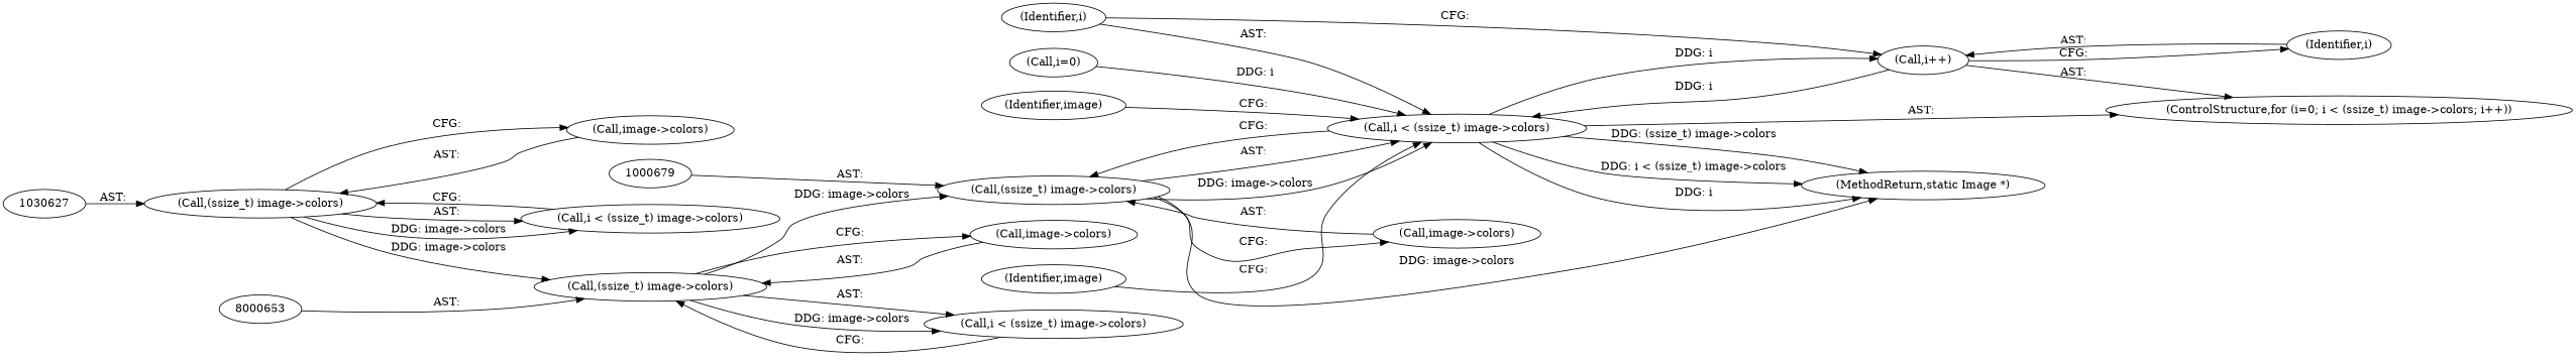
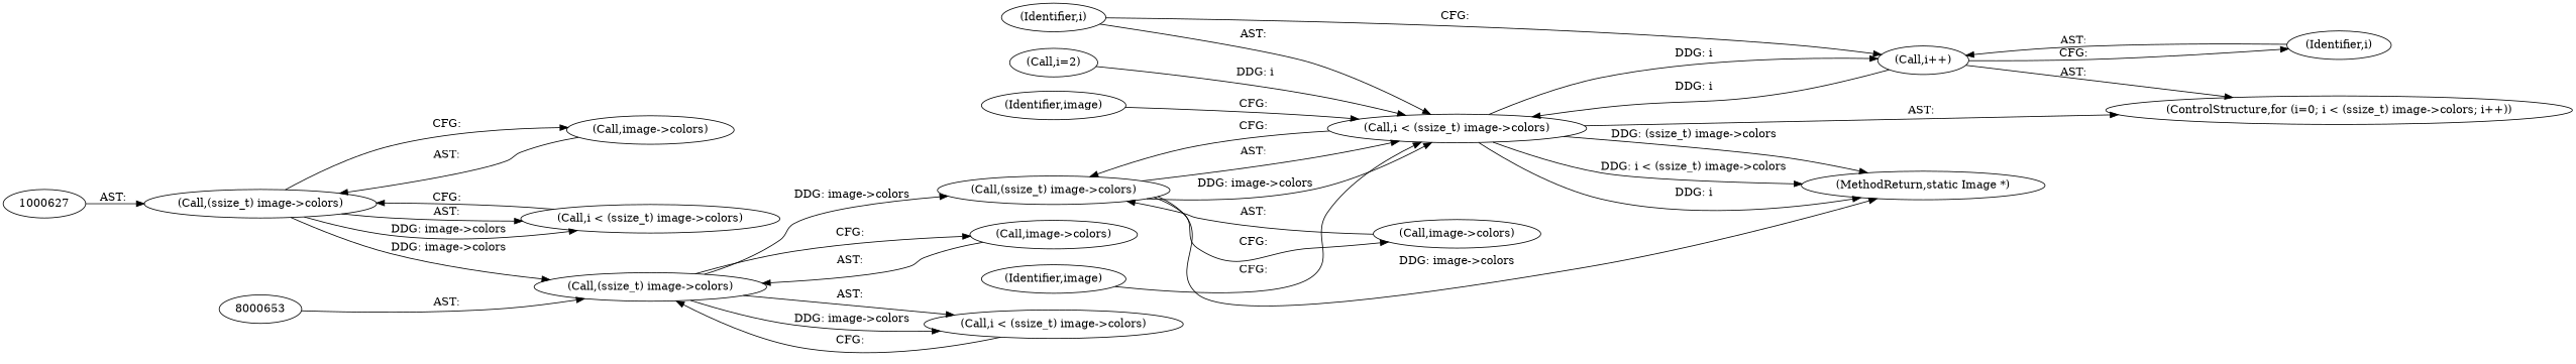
  digraph {
    rankdir=LR
    n1 [label="(Call,(ssize_t) image->colors)"]
    n2 [label="(Call,i < (ssize_t) image->colors)"]
    n3 [label="(Call,image->colors)"]
    n4 [label="(MethodReturn,static Image *)"]
    n5 [label="(Call,i++)"]
    n6 [label="(ControlStructure,for (i=0; i < (ssize_t) image->colors; i++))"]
    n7 [label="(Call,(ssize_t) image->colors)"]
    n8 [label="(Call,i < (ssize_t) image->colors)"]
    n9 [label="(Call,image->colors)"]
    n10 [label="(Call,(ssize_t) image->colors)"]
    n11 [label="(Call,i < (ssize_t) image->colors)"]
    n12 [label="(Call,image->colors)"]
    n13 [label="(Identifier,i)"]
    n14 [label="(Identifier,image)"]
    n15 [label="(Identifier,image)"]
    n16 [label="(Identifier,i)"]
-   n17 [label="(Call,i=0)"]
-   1000679
+   n17 [label="(Call,i=2)"]
    n19 [label=8000653]
-   1000627 [label=1030627]
+   1000627
    n1 -> n2 [label="AST: "]
    n1 -> n2 [label="DDG: image->colors"]
    n1 -> n3 [label="CFG: "]
    n1 -> n4 [label="DDG: image->colors"]
    n2 -> n1 [label="CFG: "]
    n2 -> n4 [label="DDG: (ssize_t) image->colors"]
    n2 -> n4 [label="DDG: i < (ssize_t) image->colors"]
    n2 -> n4 [label="DDG: i"]
    n2 -> n5 [label="DDG: i"]
    n2 -> n6 [label="AST: "]
    n3 -> n1 [label="AST: "]
    n5 -> n2 [label="DDG: i"]
    n5 -> n6 [label="AST: "]
    n5 -> n13 [label="CFG: "]
    n7 -> n1 [label="DDG: image->colors"]
    n7 -> n8 [label="AST: "]
    n7 -> n8 [label="DDG: image->colors"]
    n7 -> n9 [label="CFG: "]
    n8 -> n7 [label="CFG: "]
    n9 -> n7 [label="AST: "]
    n10 -> n7 [label="DDG: image->colors"]
    n10 -> n11 [label="AST: "]
    n10 -> n11 [label="DDG: image->colors"]
    n10 -> n12 [label="CFG: "]
    n11 -> n10 [label="CFG: "]
    n12 -> n10 [label="AST: "]
    n13 -> n5 [label="AST: "]
    n14 -> n2 [label="CFG: "]
    n15 -> n2 [label="CFG: "]
    n16 -> n2 [label="AST: "]
    n16 -> n5 [label="CFG: "]
    n17 -> n2 [label="DDG: i"]
-   1000679 -> n1 [label="AST: "]
    n19 -> n7 [label="AST: "]
    1000627 -> n10 [label="AST: "]
  }
